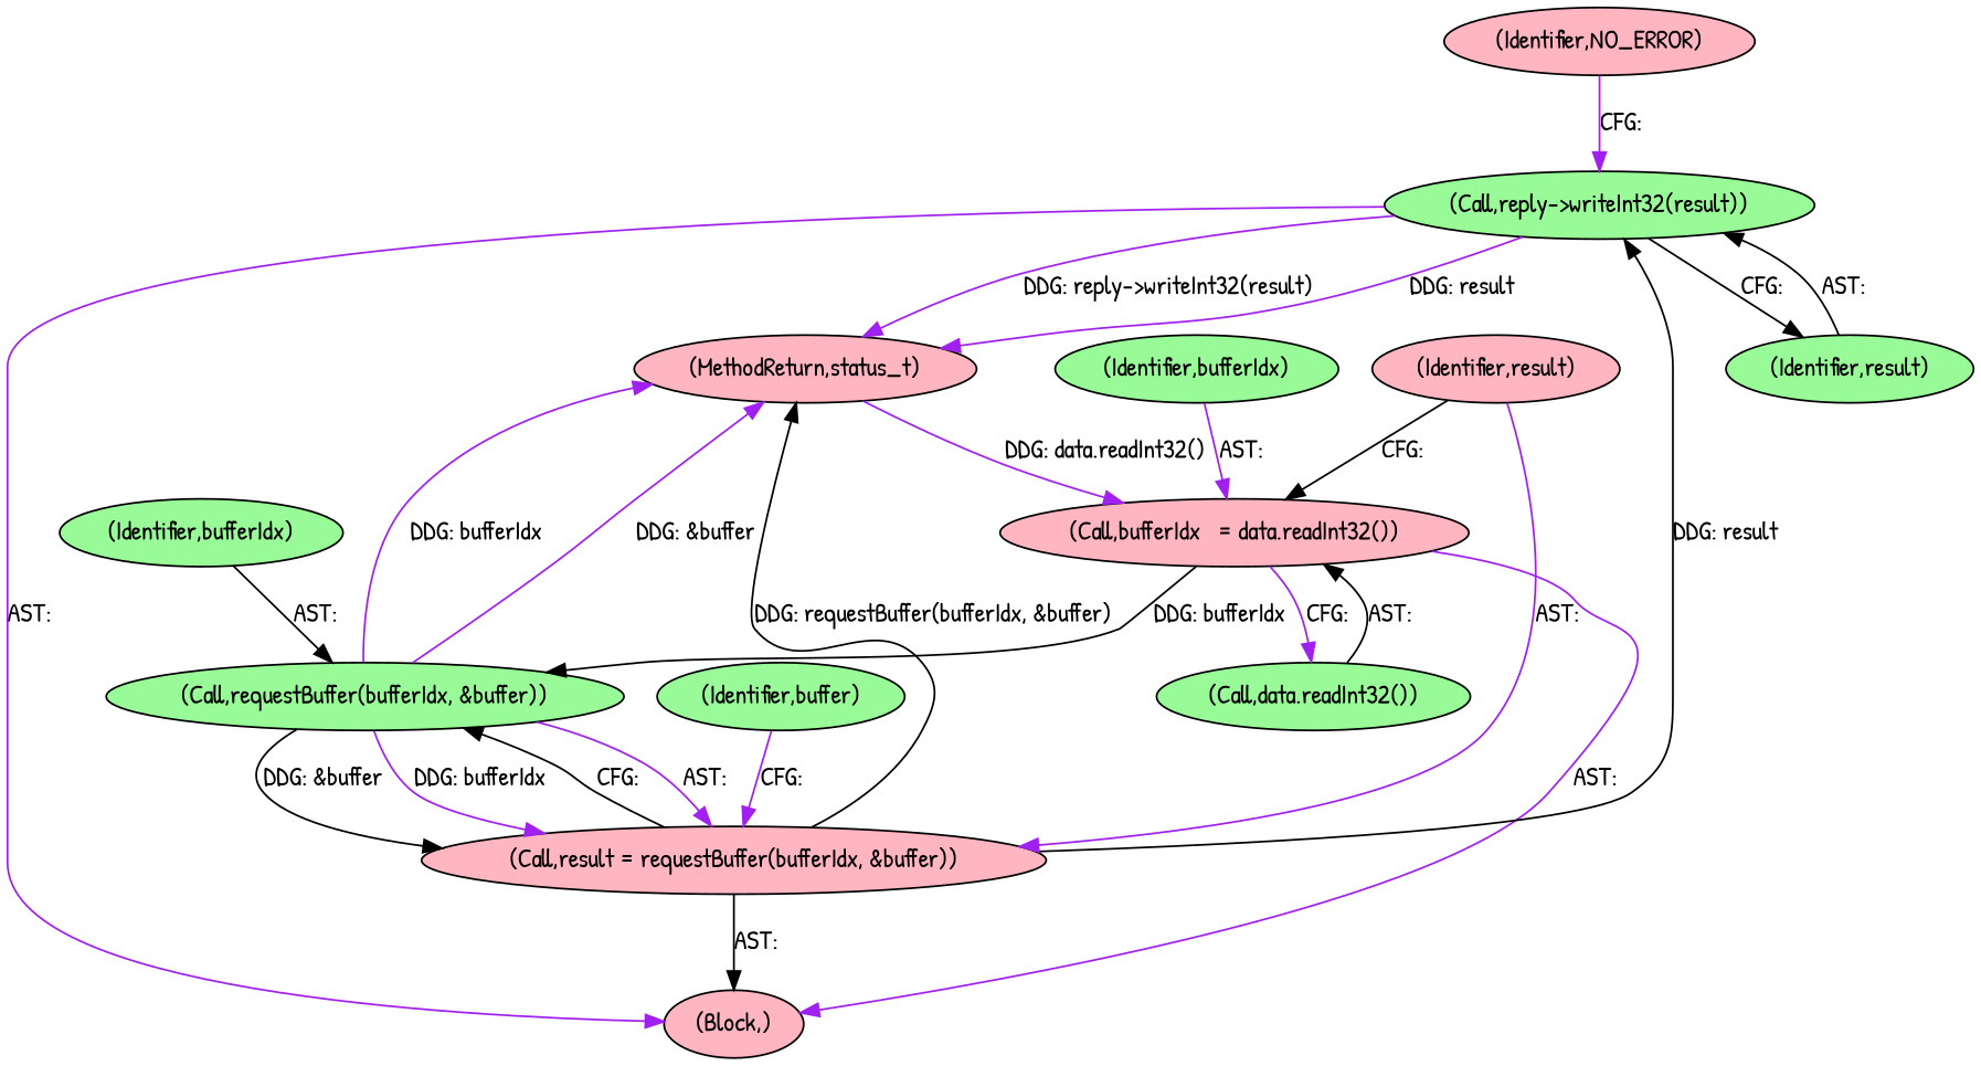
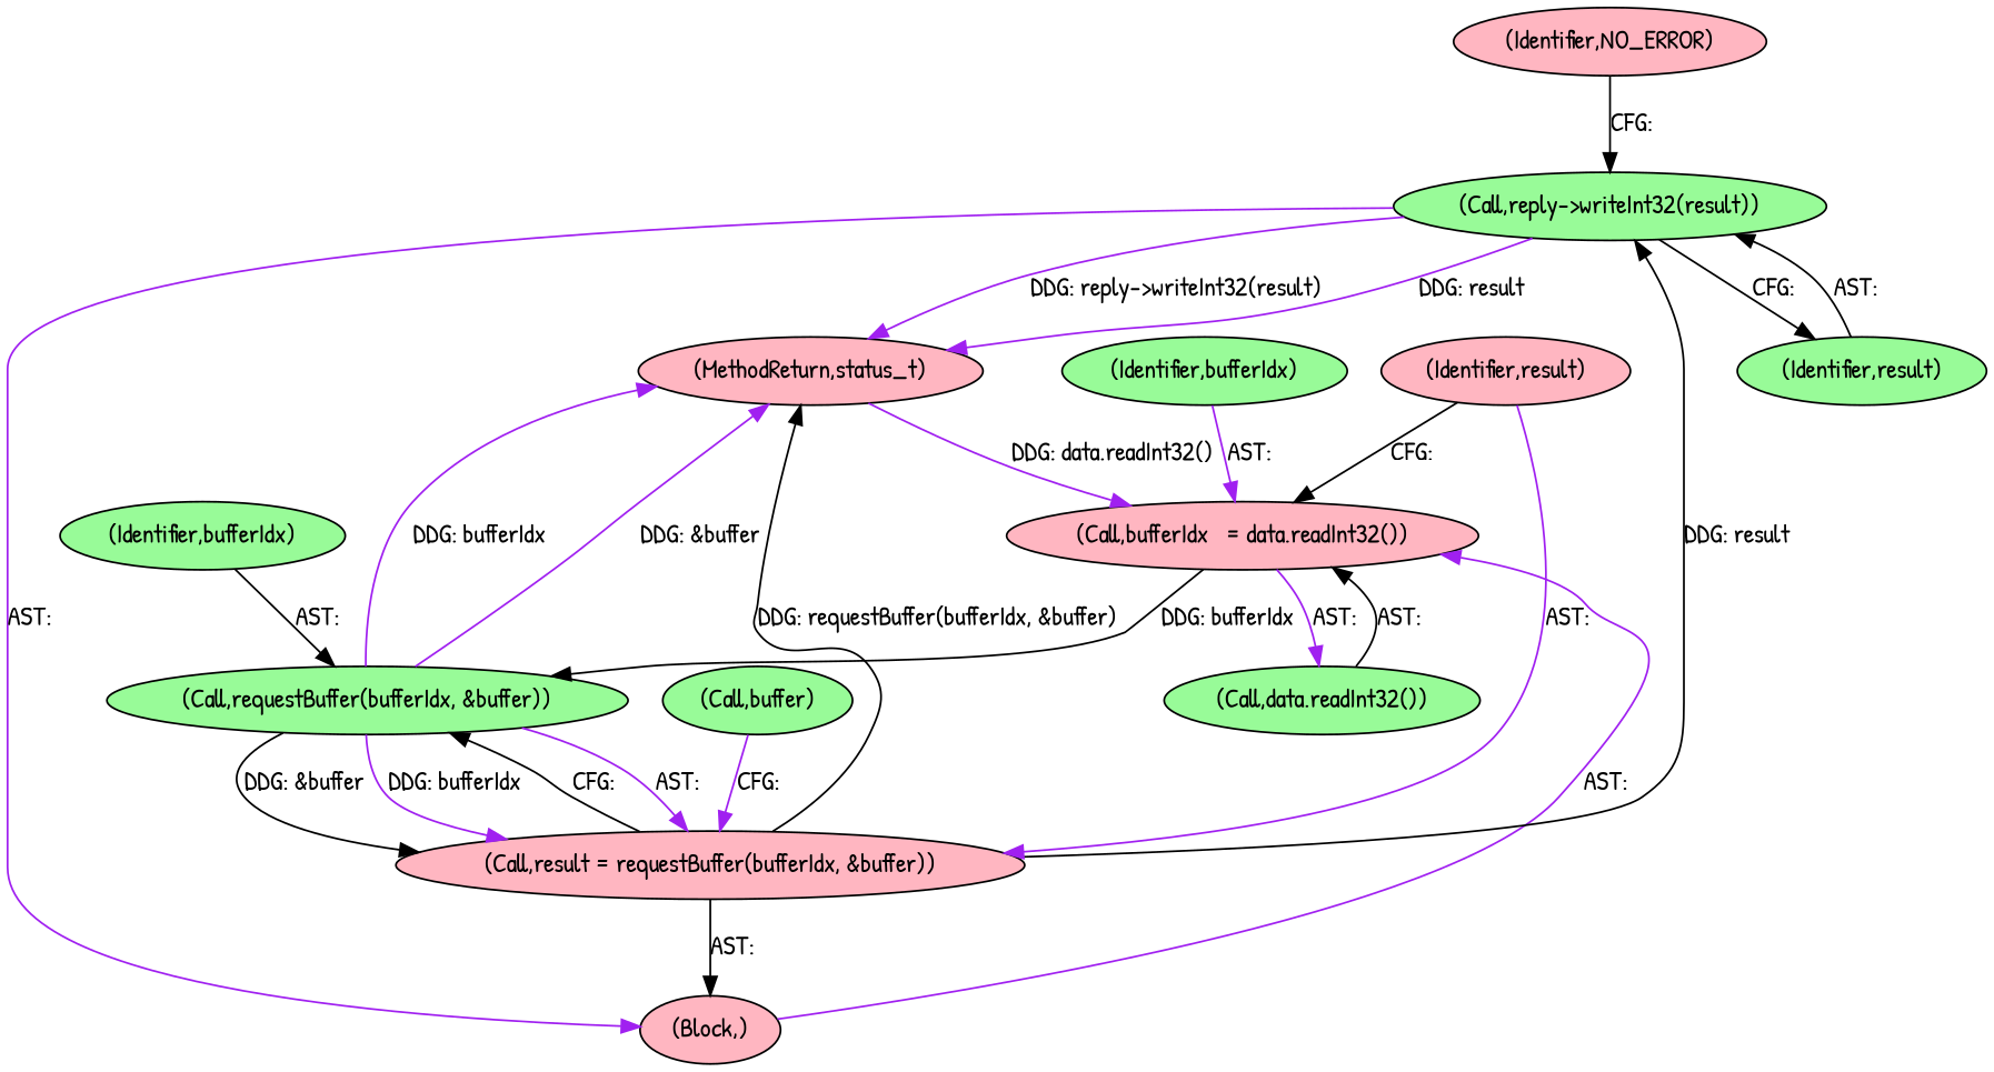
  digraph {
    fontname="Patrick Hand"
    node [fillcolor=palegreen fontname="Patrick Hand" style=filled]
    edge [color=purple fontname="Patrick Hand"]
    n1 [label="(Call,reply->writeInt32(result))"]
    n2 [fillcolor=lightpink label="(MethodReturn,status_t)"]
    n3 [fillcolor=lightpink label="(Block,)"]
    n4 [label="(Identifier,result)"]
    n5 [fillcolor=lightpink label="(Call,bufferIdx   = data.readInt32())"]
    n6 [fillcolor=lightpink label="(Call,result = requestBuffer(bufferIdx, &buffer))"]
    n7 [label="(Call,requestBuffer(bufferIdx, &buffer))"]
    n8 [label="(Call,data.readInt32())"]
-   n9 [label="(Identifier,buffer)"]
+   n9 [label="(Call,buffer)"]
    n10 [label="(Identifier,bufferIdx)"]
    n11 [fillcolor=lightpink label="(Identifier,result)"]
    n12 [fillcolor=lightpink label="(Identifier,NO_ERROR)"]
    n13 [label="(Identifier,bufferIdx)"]
    n1 -> n2 [label="DDG: reply->writeInt32(result)"]
    n1 -> n2 [label="DDG: result"]
    n1 -> n3 [label="AST: "]
    n1 -> n4 [color=black label="CFG: "]
    n2 -> n5 [label="DDG: data.readInt32()"]
    n4 -> n1 [color=black label="AST: "]
-   n5 -> n3 [label="AST: "]
+   n3 -> n5 [label="AST: "]
    n5 -> n7 [color=black label="DDG: bufferIdx"]
-   n5 -> n8 [label="CFG: "]
+   n5 -> n8 [label="AST: "]
    n6 -> n1 [color=black label="DDG: result"]
    n6 -> n2 [color=black label="DDG: requestBuffer(bufferIdx, &buffer)"]
    n6 -> n3 [color=black label="AST: "]
    n6 -> n7 [color=black label="CFG: "]
    n7 -> n2 [label="DDG: &buffer"]
    n7 -> n2 [label="DDG: bufferIdx"]
    n7 -> n6 [label="AST: "]
    n7 -> n6 [label="DDG: bufferIdx"]
    n7 -> n6 [color=black label="DDG: &buffer"]
    n8 -> n5 [color=black label="AST: "]
    n9 -> n6 [label="CFG: "]
    n10 -> n5 [label="AST: "]
    n11 -> n5 [color=black label="CFG: "]
    n11 -> n6 [label="AST: "]
-   n12 -> n1 [label="CFG: "]
+   n12 -> n1 [color=black label="CFG: "]
    n13 -> n7 [color=black label="AST: "]
  }
